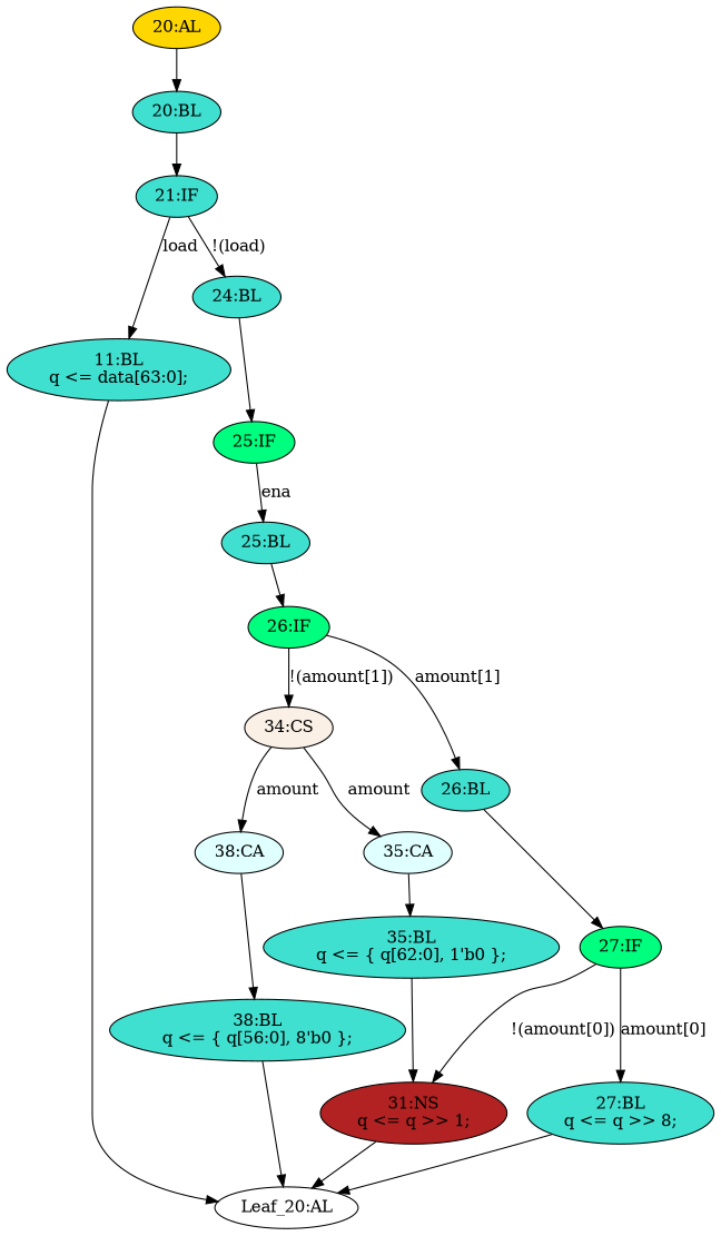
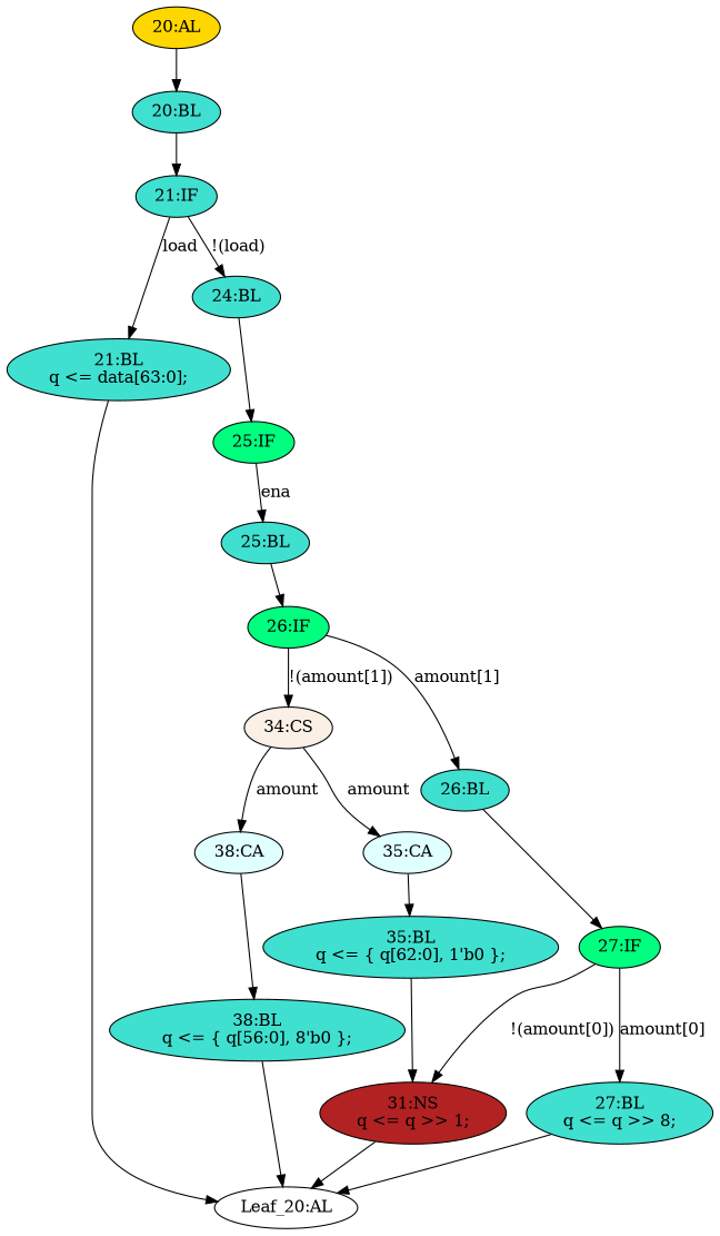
  strict digraph {
    node [fillcolor=turquoise statements="[]" style=filled typ=Block]
    edge [cond="[]" lineno=None]
    n1 [ast="<pyverilog.vparser.ast.Block object at 0x7f7b14392990>" label="35:BL\nq <= { q[62:0], 1'b0 };" statements="[<pyverilog.vparser.ast.NonblockingSubstitution object at 0x7f7b14392610>]"]
    n2 [ast="<pyverilog.vparser.ast.NonblockingSubstitution object at 0x7f7b143b42d0>" fillcolor=firebrick label="31:NS\nq <= q >> 1;" statements="[<pyverilog.vparser.ast.NonblockingSubstitution object at 0x7f7b143b42d0>]" typ=NonblockingSubstitution]
    n3 [def_var="['q']" label="Leaf_20:AL" fillcolor="" statements="" style="" typ=""]
    n4 [ast="<pyverilog.vparser.ast.Always object at 0x7f7b143929d0>" clk_sens=True fillcolor=gold label="20:AL" sens="['clk']" typ=Always use_var="['load', 'ena', 'amount', 'data', 'q']"]
    n5 [ast="<pyverilog.vparser.ast.Block object at 0x7f7b14392ad0>" label="20:BL"]
    n6 [ast="<pyverilog.vparser.ast.IfStatement object at 0x7f7b14392b10>" label="21:IF" typ=IfStatement]
-   n7 [ast="<pyverilog.vparser.ast.Block object at 0x7f7b143b4950>" label="11:BL\nq <= data[63:0];" statements="[<pyverilog.vparser.ast.NonblockingSubstitution object at 0x7f7b143b4990>]"]
+   n7 [ast="<pyverilog.vparser.ast.Block object at 0x7f7b143b4950>" label="21:BL\nq <= data[63:0];" statements="[<pyverilog.vparser.ast.NonblockingSubstitution object at 0x7f7b143b4990>]"]
    n8 [ast="<pyverilog.vparser.ast.Block object at 0x7f7b14392b90>" label="24:BL"]
    n9 [ast="<pyverilog.vparser.ast.IfStatement object at 0x7f7b143b4290>" fillcolor=springgreen label="27:IF" typ=IfStatement]
    n10 [ast="<pyverilog.vparser.ast.Block object at 0x7f7b143b4490>" label="27:BL\nq <= q >> 8;" statements="[<pyverilog.vparser.ast.NonblockingSubstitution object at 0x7f7b143b44d0>]"]
    n11 [ast="<pyverilog.vparser.ast.IfStatement object at 0x7f7b14392bd0>" fillcolor=springgreen label="25:IF" typ=IfStatement]
    n12 [ast="<pyverilog.vparser.ast.Case object at 0x7f7b14392e50>" fillcolor=lightcyan label="38:CA" typ=Case]
    n13 [ast="<pyverilog.vparser.ast.Block object at 0x7f7b14392ed0>" label="38:BL\nq <= { q[56:0], 8'b0 };" statements="[<pyverilog.vparser.ast.NonblockingSubstitution object at 0x7f7b14392f10>]"]
    n14 [ast="<pyverilog.vparser.ast.CaseStatement object at 0x7f7b14392cd0>" fillcolor=linen label="34:CS" typ=CaseStatement]
    n15 [ast="<pyverilog.vparser.ast.Case object at 0x7f7b14392d90>" fillcolor=lightcyan label="35:CA" typ=Case]
    n16 [ast="<pyverilog.vparser.ast.Block object at 0x7f7b14392c50>" label="25:BL"]
    n17 [ast="<pyverilog.vparser.ast.IfStatement object at 0x7f7b14392c90>" fillcolor=springgreen label="26:IF" typ=IfStatement]
    n18 [ast="<pyverilog.vparser.ast.Block object at 0x7f7b143b4250>" label="26:BL"]
    n1 -> n2
    n2 -> n3
    n4 -> n5
    n5 -> n6
    n6 -> n7 [cond="['load']" label=load lineno=21]
    n6 -> n8 [cond="['load']" label="!(load)" lineno=21]
    n7 -> n3
    n8 -> n11
    n9 -> n2 [cond="['amount']" label="!(amount[0])" lineno=27]
    n9 -> n10 [cond="['amount']" label="amount[0]" lineno=27]
    n10 -> n3
    n11 -> n16 [cond="['ena']" label=ena lineno=25]
    n12 -> n13
    n13 -> n3
    n14 -> n12 [cond="['amount']" label=amount lineno=34]
    n14 -> n15 [cond="['amount']" label=amount lineno=34]
    n15 -> n1
    n16 -> n17
    n17 -> n14 [cond="['amount']" label="!(amount[1])" lineno=26]
    n17 -> n18 [cond="['amount']" label="amount[1]" lineno=26]
    n18 -> n9
  }
